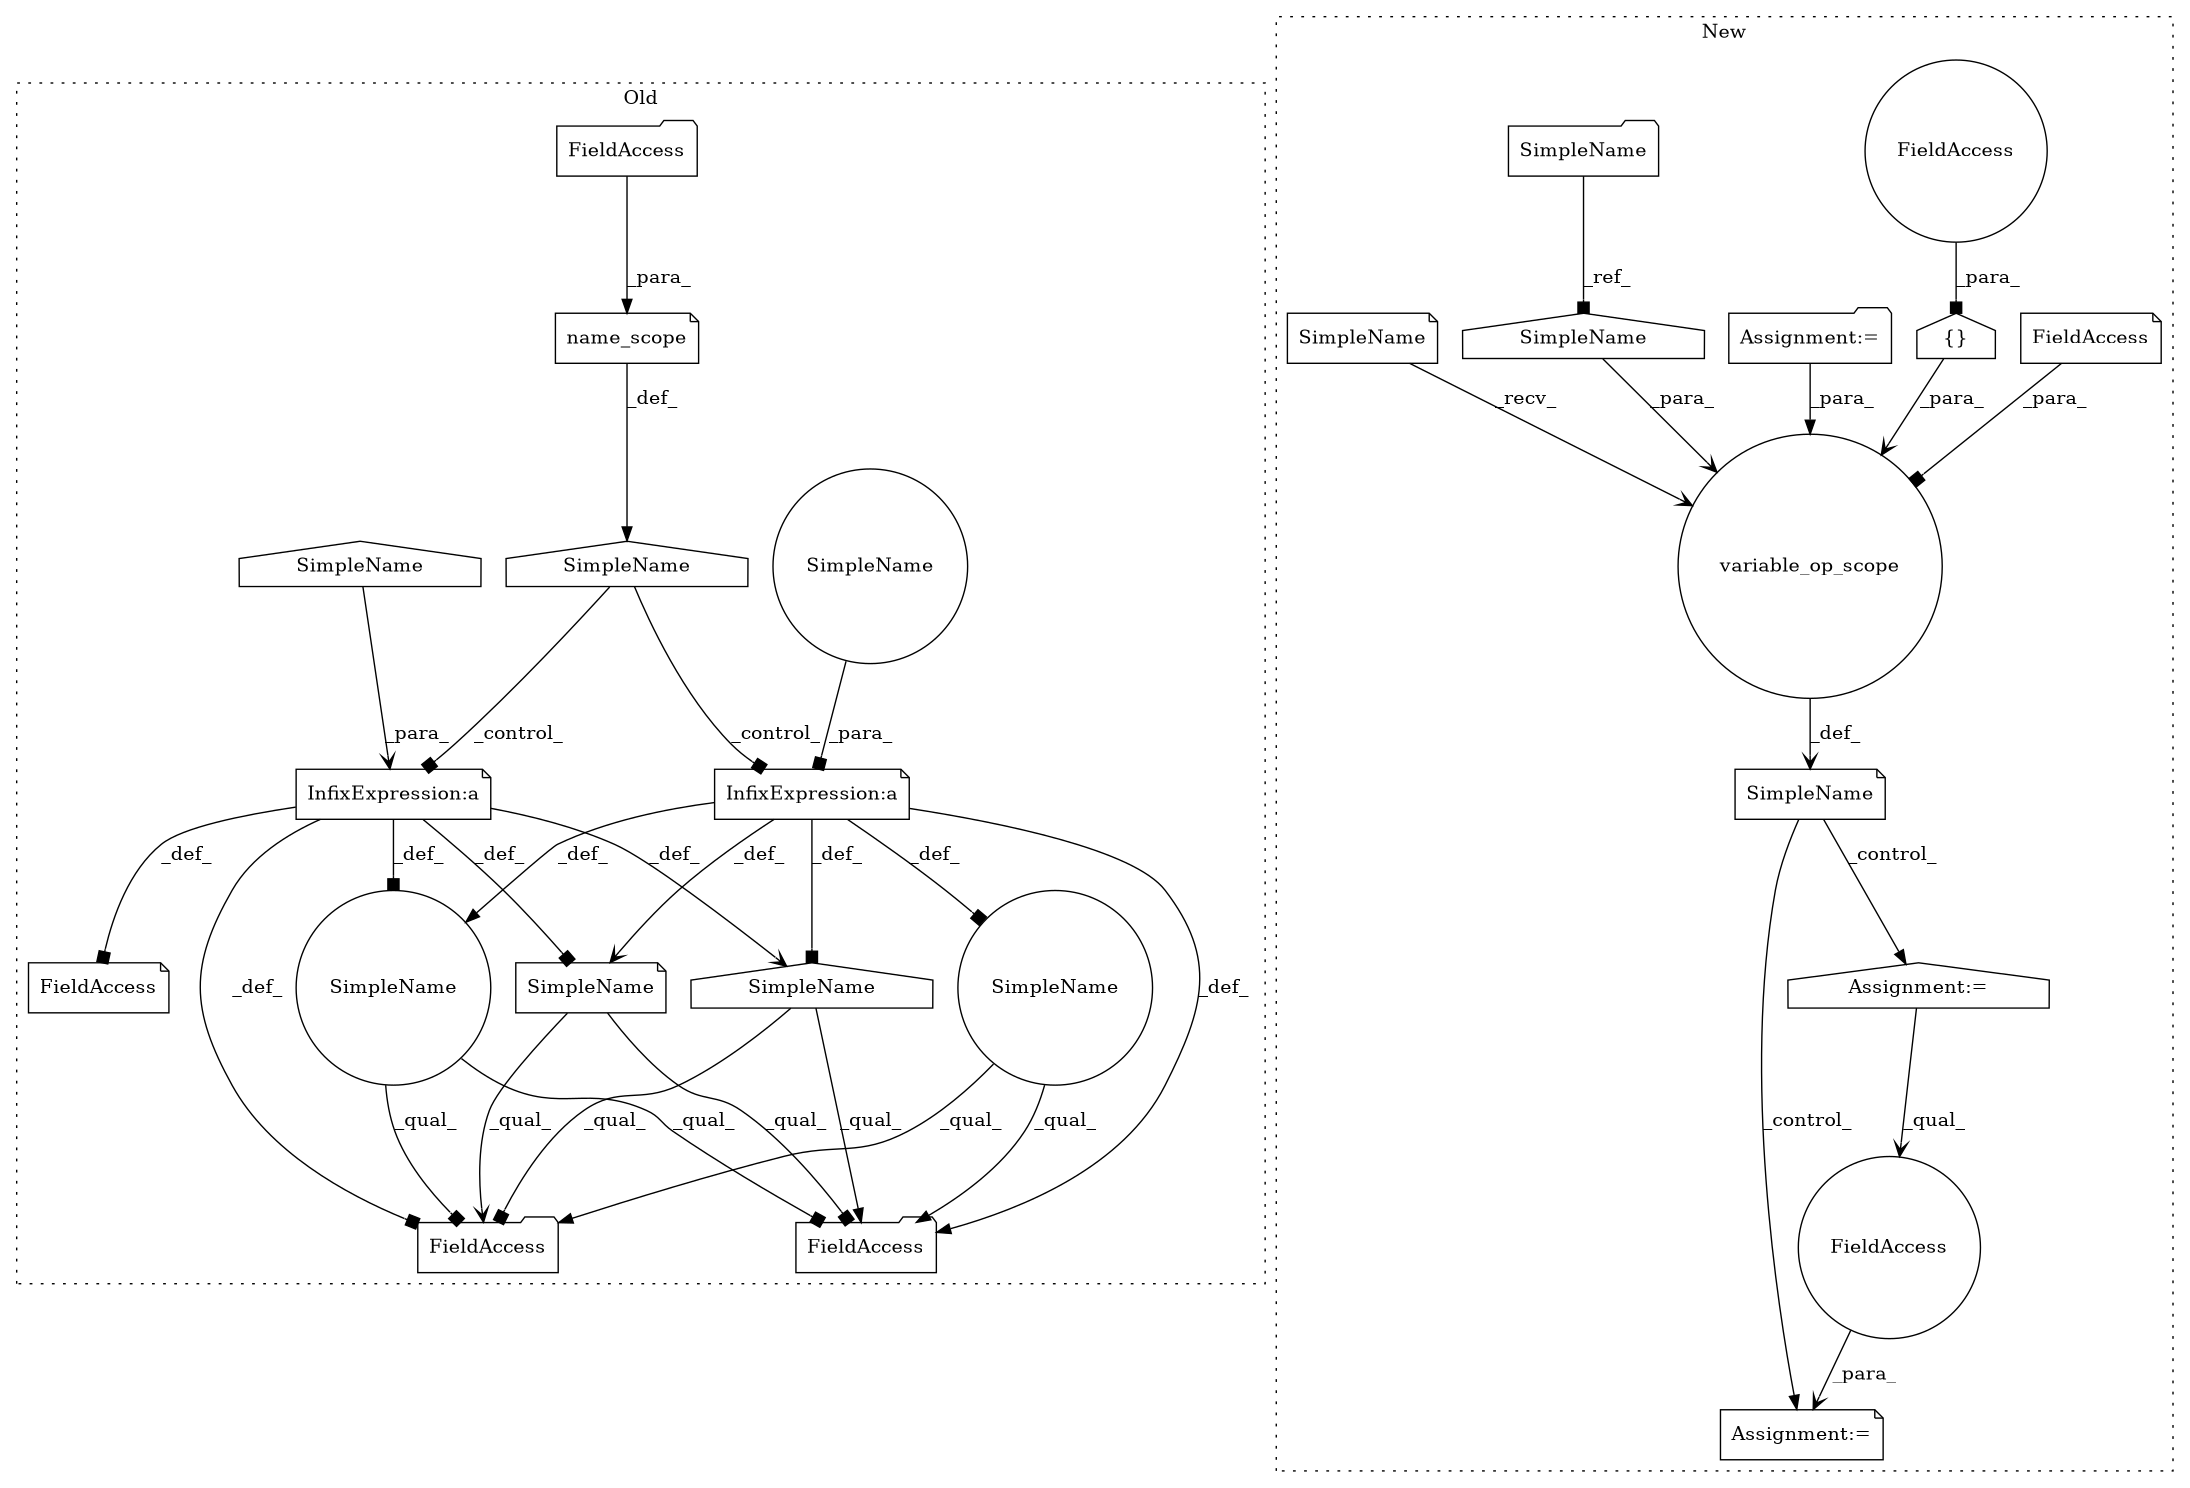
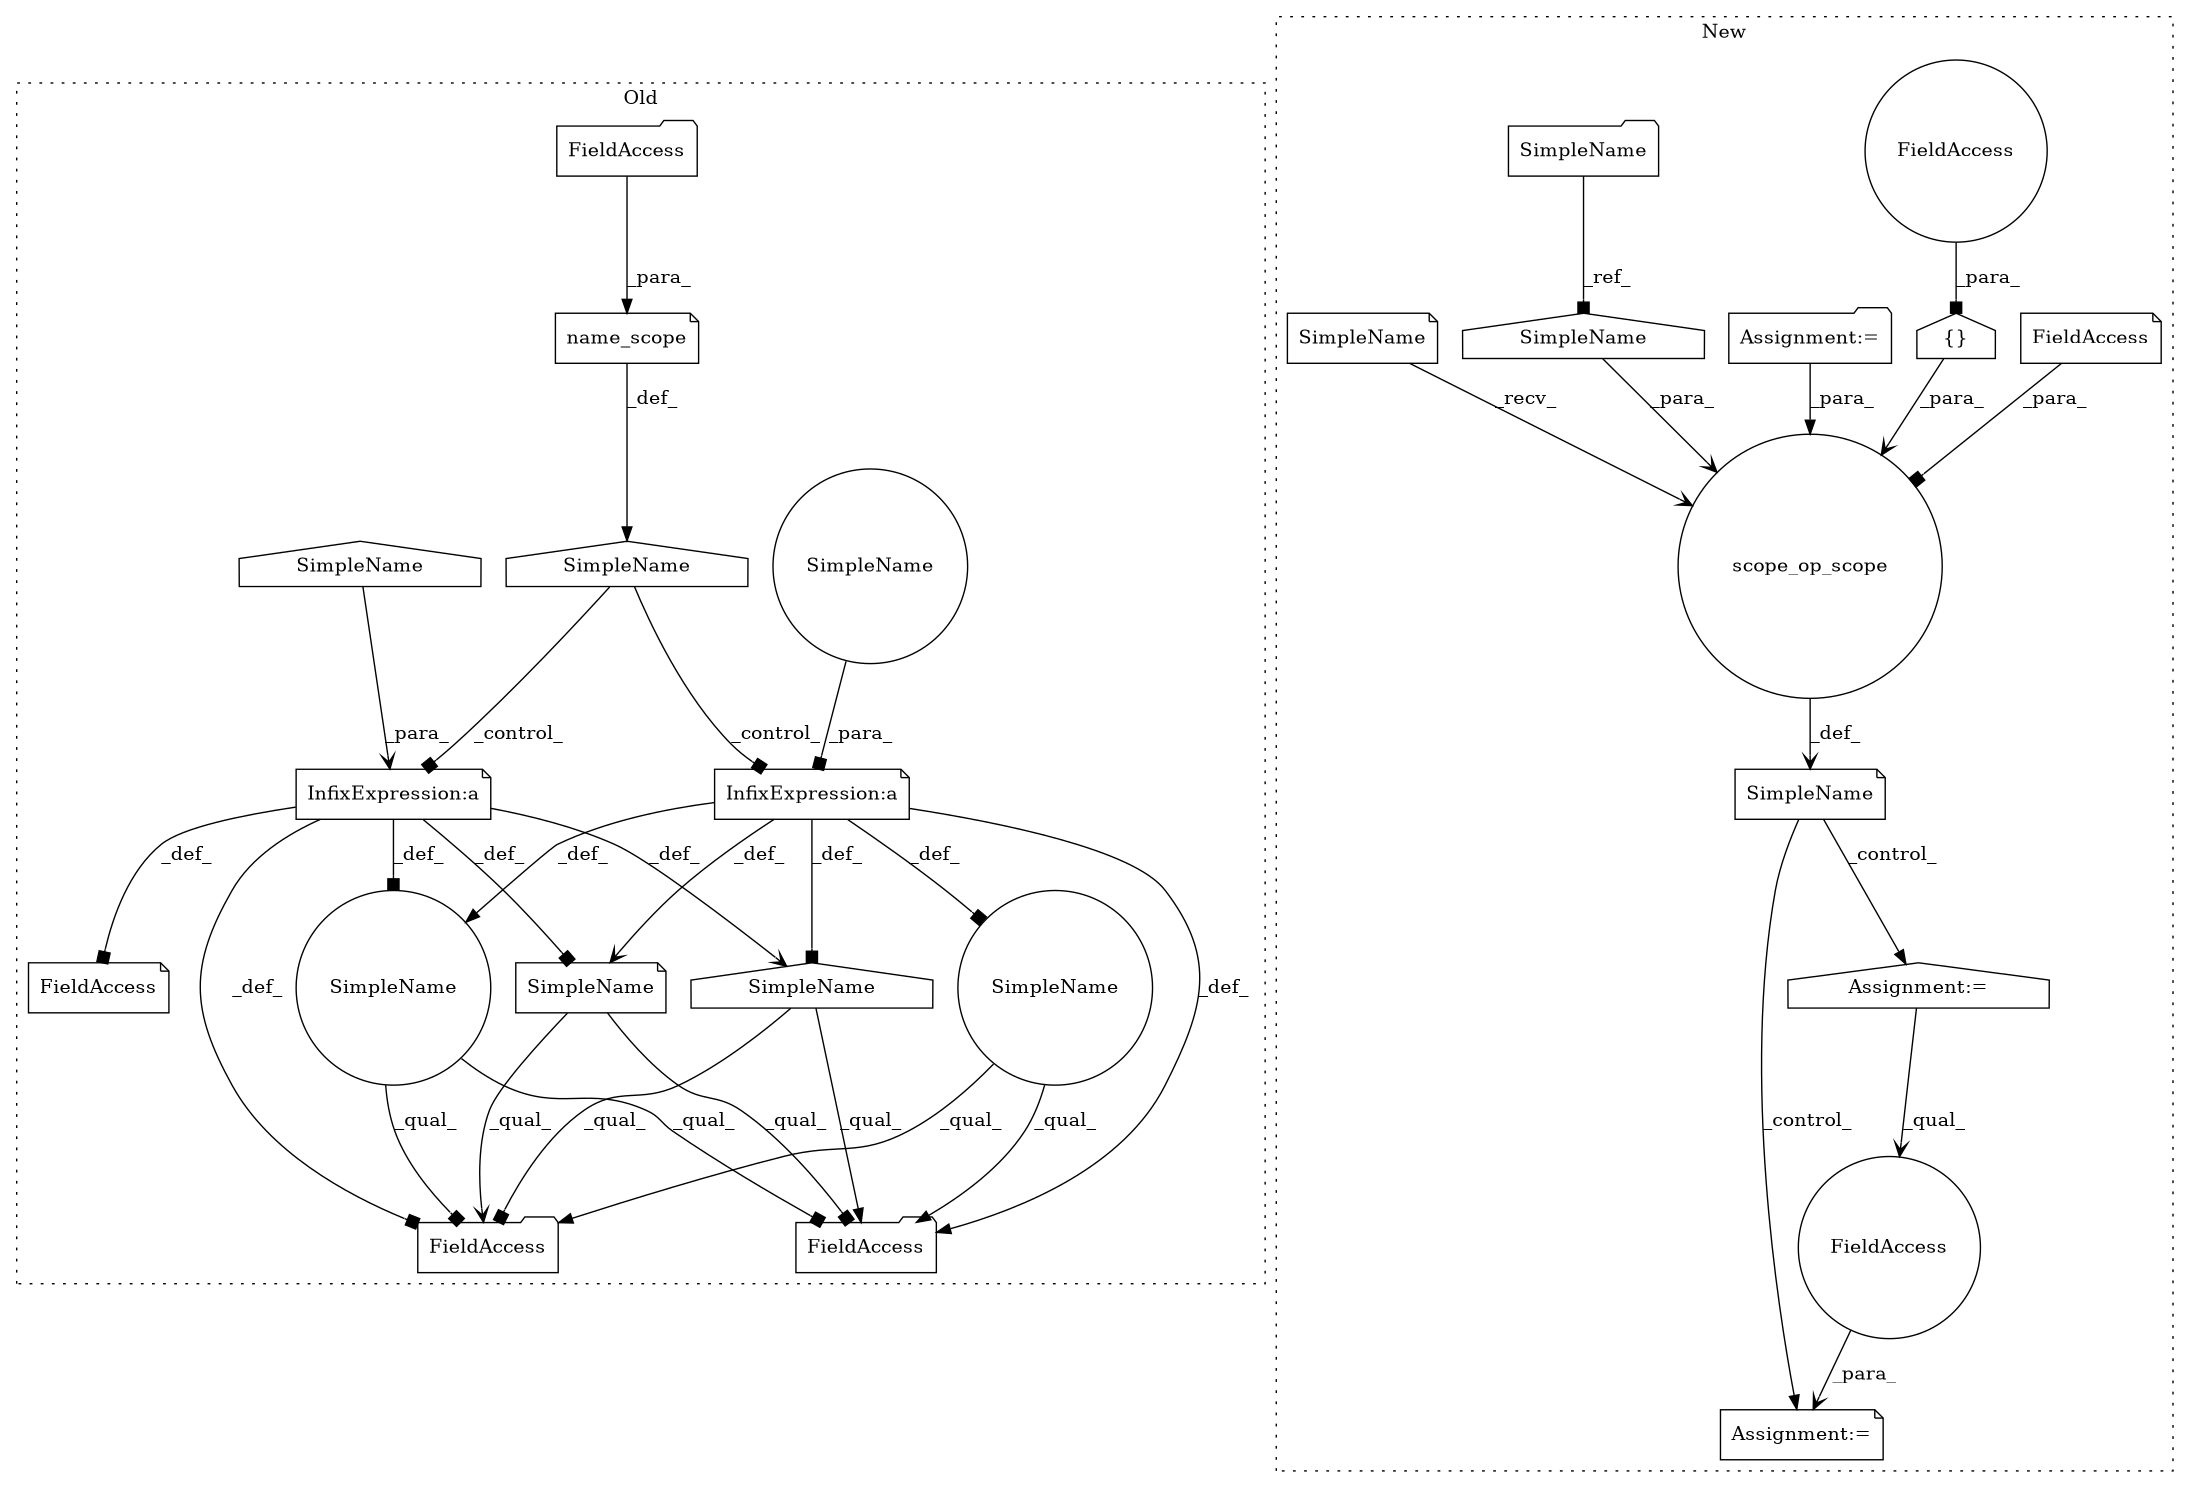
  digraph {
    node [a=42 l=5 shape=note]
    edge [arrowhead=box]
    n1 [a=32 l="11,1" label=name_scope s="2769,2784"]
    n2 [a=22 l=4 label=FieldAccess s=2780 shape=folder]
    n3 [a=27 l=3 label="InfixExpression:a" s=3310]
    n4 [a=27 l=3 label="InfixExpression:a" s=3060]
    n5 [a=22 l=11 label=FieldAccess s=3997 shape=folder]
    n6 [l=9 label=SimpleName s=3755 shape=circle]
    n7 [a=22 l=11 label=FieldAccess s=3978 shape=folder]
    n8 [label=SimpleName shape=house l=""]
    n9 [a=22 l=1 label=FieldAccess s=3284]
    n10 [l=9 label=SimpleName s=3545]
    n11 [l=9 label=SimpleName s=3651 shape=house]
    n12 [l=9 label=SimpleName s=3462 shape=circle]
    n13 [label=SimpleName s=3055 shape=circle]
    n14 [label=SimpleName s=3305 shape=house]
-   n15 [a=32 l="18,1" label=variable_op_scope s="921,975" shape=circle]
+   n15 [a=32 l="18,1" label=scope_op_scope s="921,975" shape=circle]
    n16 [a=4 l="1,1" label="{}" s="948,957" shape=house]
    n17 [a=22 label=FieldAccess s=970]
    n18 [a=7 l=1 label="Assignment:=" s=1007]
    n19 [a=22 l=10 label=FieldAccess s=1008 shape=circle]
    n20 [label=SimpleName l=""]
    n21 [a=7 label="Assignment:=" s=990 shape=house]
    n22 [a=22 l=8 label=FieldAccess s=949 shape=circle]
    n23 [a=7 l=4 label="Assignment:=" s=536 shape=folder]
    n24 [label=SimpleName s=500 shape=folder]
    n25 [label=SimpleName s=959 shape=house]
    n26 [l=10 label=SimpleName s=910]
    subgraph cluster_1 {
      label=Old
      style=dotted
      n1
      n2
      n3
      n4
      n5
      n6
      n7
      n8
      n9
      n10
      n11
      n12
      n13
      n14
    }
    subgraph cluster_2 {
      label=New
      style=dotted
      n15
      n16
      n17
      n18
      n19
      n20
      n21
      n22
      n23
      n24
      n25
      n26
    }
    n1 -> n8 [label=_def_ arrowhead=normal]
    n2 -> n1 [label=_para_ arrowhead=normal]
    n3 -> n5 [label=_def_]
    n3 -> n6 [label=_def_]
    n3 -> n9 [label=_def_]
    n3 -> n10 [label=_def_]
    n3 -> n11 [label=_def_ arrowhead=vee]
    n4 -> n6 [label=_def_ arrowhead=normal]
    n4 -> n7 [label=_def_ arrowhead=normal]
    n4 -> n10 [label=_def_ arrowhead=vee]
    n4 -> n11 [label=_def_]
    n4 -> n12 [label=_def_]
    n6 -> n5 [label=_qual_]
    n6 -> n7 [label=_qual_]
    n8 -> n3 [label=_control_]
    n8 -> n4 [label=_control_]
    n10 -> n5 [label=_qual_ arrowhead=vee]
    n10 -> n7 [label=_qual_]
    n11 -> n5 [label=_qual_]
    n11 -> n7 [label=_qual_ arrowhead=normal]
    n12 -> n5 [label=_qual_ arrowhead=normal]
    n12 -> n7 [label=_qual_ arrowhead=normal]
    n13 -> n4 [label=_para_]
    n14 -> n3 [label=_para_ arrowhead=vee]
    n15 -> n20 [label=_def_ arrowhead=vee]
    n16 -> n15 [label=_para_ arrowhead=vee]
    n17 -> n15 [label=_para_]
    n19 -> n18 [label=_para_ arrowhead=vee]
    n20 -> n18 [label=_control_ arrowhead=normal]
    n20 -> n21 [label=_control_ arrowhead=normal]
    n21 -> n19 [label=_qual_ arrowhead=vee]
    n22 -> n16 [label=_para_]
    n23 -> n15 [label=_para_ arrowhead=normal]
    n24 -> n25 [label=_ref_]
    n25 -> n15 [label=_para_ arrowhead=vee]
    n26 -> n15 [label=_recv_ arrowhead=vee]
  }
